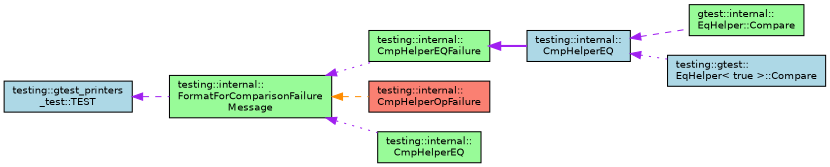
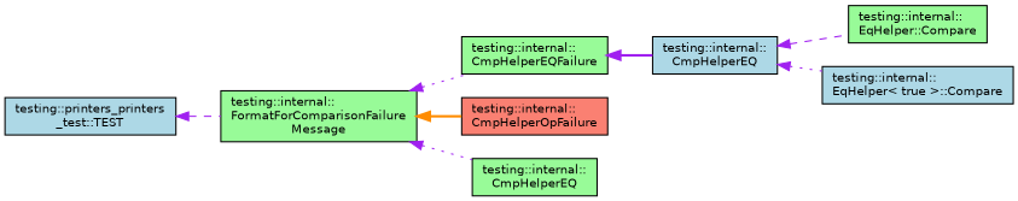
  digraph {
    rankdir=LR
    node [color=black fillcolor=palegreen fontname=Helvetica fontsize=10 shape=record style=filled]
    edge [color=purple dir=back fontname=Helvetica fontsize=10 labelfontname=Helvetica labelfontsize=10 style=dotted]
    n1 [fontcolor=black height=0.2 label="testing::internal::\lFormatForComparisonFailure\lMessage" width=0.4]
    n2 [height=0.2 label="testing::internal::\lCmpHelperEQFailure" width=0.4]
    n3 [fillcolor=salmon height=0.2 label="testing::internal::\lCmpHelperOpFailure" width=0.4]
    n4 [height=0.2 label="testing::internal::\lCmpHelperEQ" width=0.4]
    n5 [fillcolor=lightblue height=0.2 label="testing::internal::\lCmpHelperEQ" width=0.4]
-   n6 [fillcolor=lightblue height=0.2 label="testing::gtest_printers\l_test::TEST" width=0.4]
-   n7 [height=0.2 label="gtest::internal::\lEqHelper::Compare" width=0.4]
-   n8 [fillcolor=lightblue height=0.2 label="testing::gtest::\lEqHelper\< true \>::Compare" width=0.4]
+   n6 [fillcolor=lightblue height=0.2 label="testing::printers_printers\l_test::TEST" width=0.4]
+   n7 [height=0.2 label="testing::internal::\lEqHelper::Compare" width=0.4]
+   n8 [fillcolor=lightblue height=0.2 label="testing::internal::\lEqHelper\< true \>::Compare" width=0.4]
    n1 -> n2
-   n1 -> n3 [color=darkorange style=dashed]
+   n1 -> n3 [color=darkorange style=bold]
    n1 -> n4
    n2 -> n5 [style=bold]
    n5 -> n7 [style=dashed]
    n5 -> n8
    n6 -> n1 [style=dashed]
  }
